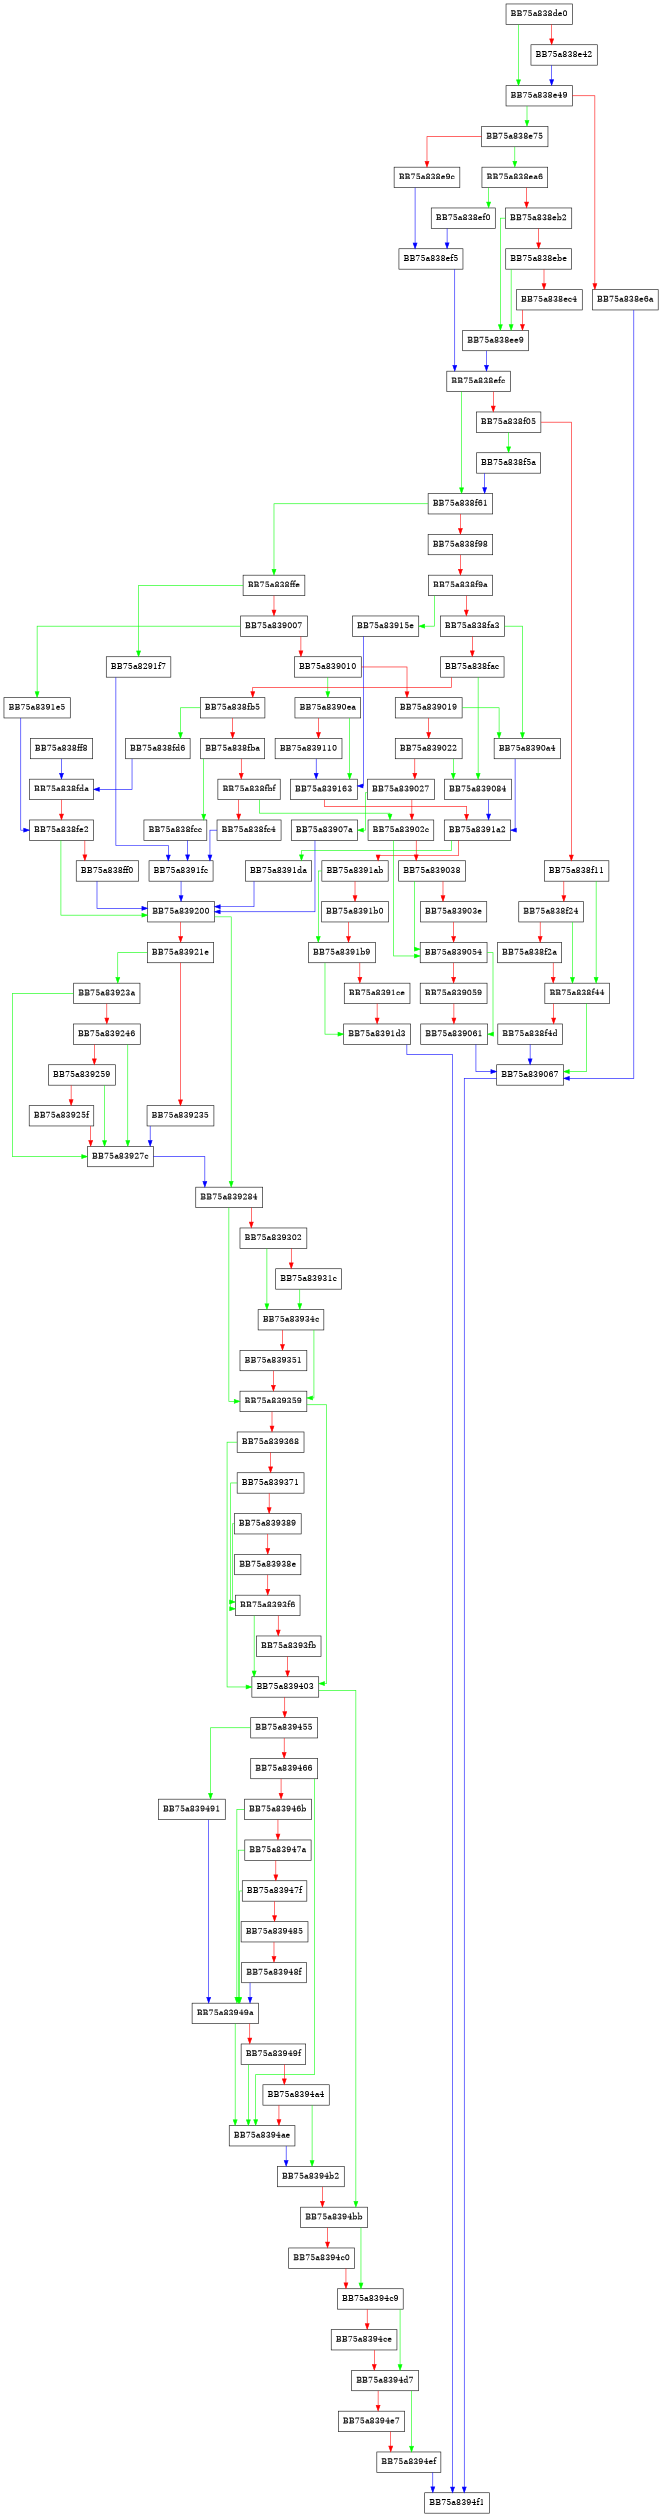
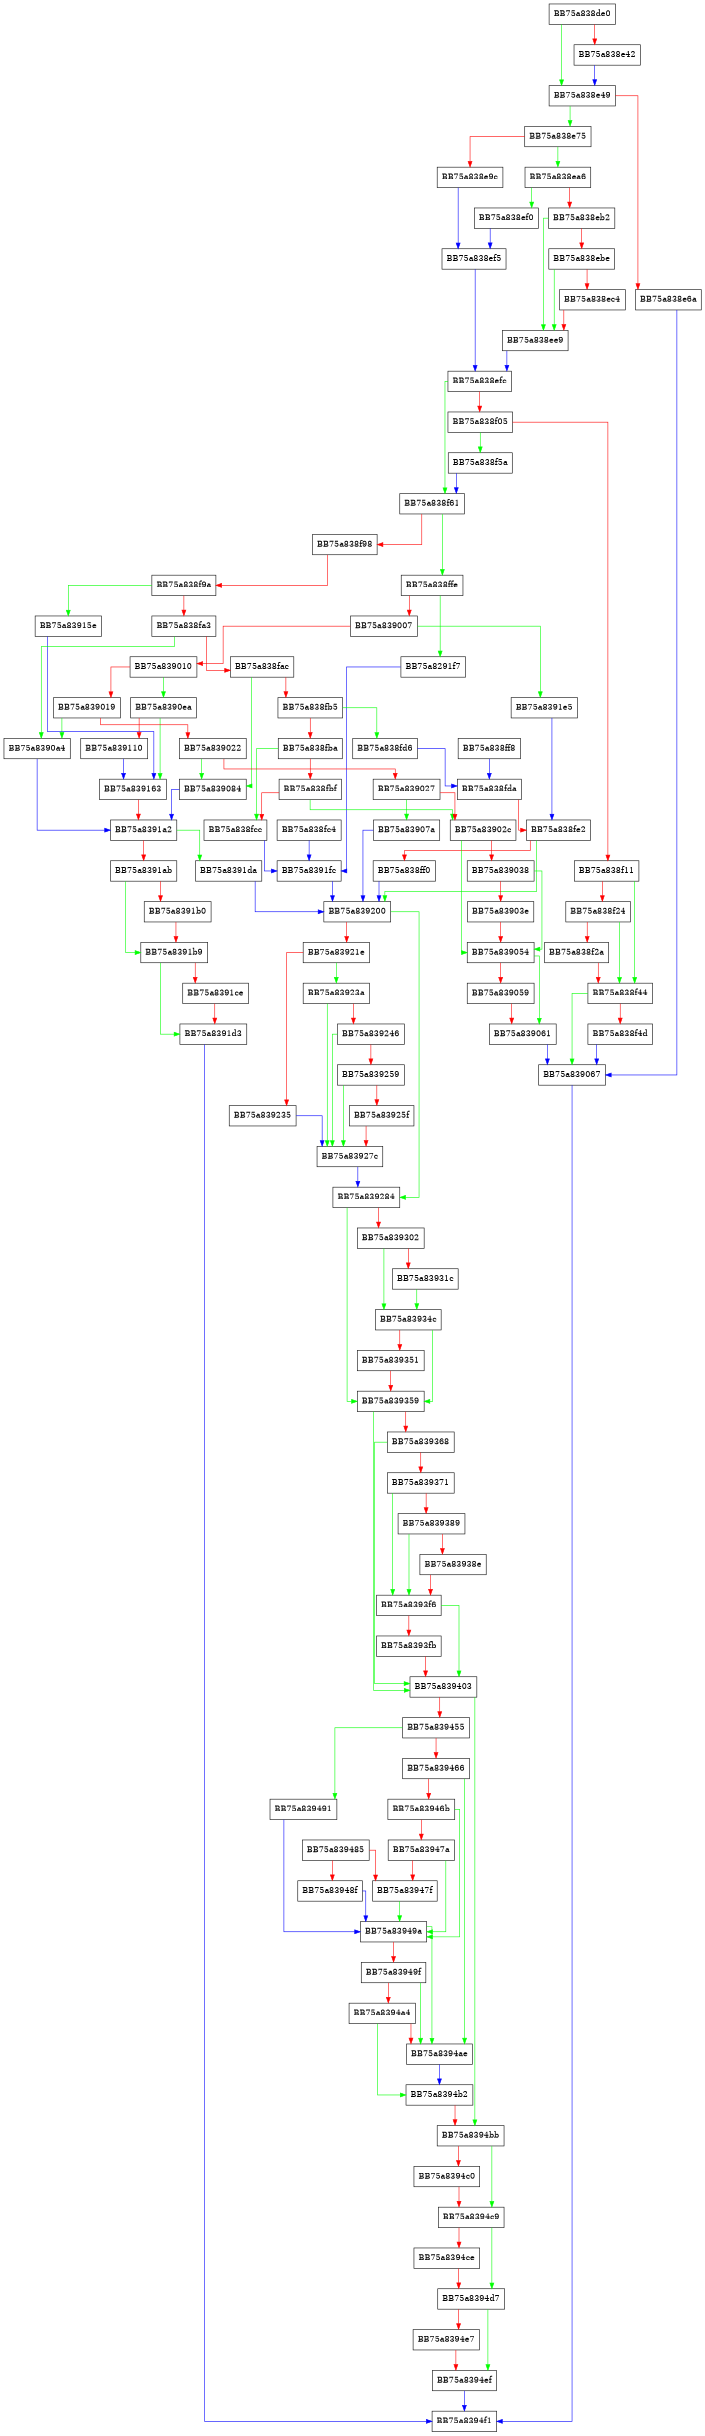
  digraph {
    splines=ortho
    node [shape=box]
    edge [color=red]
    BB75a838de0
    BB75a838e49
    BB75a838e42
    BB75a838e75
    BB75a838e6a
    BB75a838ea6
    BB75a838e9c
    BB75a839067
    BB75a838ef0
    BB75a838eb2
    BB75a838ef5
    BB75a8394f1
    BB75a838ee9
    BB75a838ebe
    BB75a838efc
    BB75a838f61
    BB75a838f05
    BB75a838ec4
    BB75a838ffe
    BB75a838f98
    BB75a838f5a
    BB75a838f11
    n23 [label=BB75a8291f7]
    BB75a839007
    BB75a838f9a
    BB75a838f44
    BB75a838f24
    BB75a838f4d
    BB75a838f2a
    BB75a8391fc
    BB75a8391e5
    BB75a839010
    BB75a838ff8
    BB75a838fda
    BB75a83915e
    BB75a838fa3
    BB75a838fe2
    BB75a839163
    BB75a8390a4
    BB75a838fac
    BB75a8391a2
    BB75a839084
    BB75a838fb5
    BB75a8391da
    BB75a8391ab
    BB75a838fd6
    BB75a838fba
    BB75a838fcc
    BB75a838fbf
    BB75a83902c
    BB75a838fc4
    BB75a839200
    BB75a839054
    BB75a839038
    BB75a839061
    BB75a839059
    BB75a83903e
    BB75a839284
    BB75a83921e
    BB75a838ff0
    BB75a839359
    BB75a839302
    BB75a83923a
    BB75a839235
    BB75a8390ea
    BB75a839019
    BB75a839110
    BB75a839022
    BB75a839027
    BB75a83907a
    BB75a8391b9
    BB75a8391b0
    BB75a8391d3
    BB75a8391ce
    BB75a839403
    BB75a839368
    BB75a83934c
    BB75a83931c
    BB75a83927c
    BB75a839246
    BB75a839259
    BB75a83925f
    BB75a8394bb
    BB75a839455
    BB75a839371
    BB75a839351
    BB75a8394c9
    BB75a8394c0
    BB75a839491
    BB75a839466
    BB75a8393f6
    BB75a839389
    BB75a8393fb
    BB75a83938e
    BB75a8394d7
    BB75a8394ce
    BB75a83949a
    BB75a8394ae
    BB75a83946b
    BB75a83949f
    BB75a8394b2
    BB75a83947a
    BB75a83947f
    BB75a8394a4
    BB75a839485
    BB75a83948f
    BB75a8394ef
    BB75a8394e7
    BB75a838de0 -> BB75a838e49 [color=green]
    BB75a838de0 -> BB75a838e42
    BB75a838e49 -> BB75a838e75 [color=green]
    BB75a838e49 -> BB75a838e6a
    BB75a838e42 -> BB75a838e49 [color=blue]
    BB75a838e75 -> BB75a838ea6 [color=green]
    BB75a838e75 -> BB75a838e9c
    BB75a838e6a -> BB75a839067 [color=blue]
    BB75a838ea6 -> BB75a838ef0 [color=green]
    BB75a838ea6 -> BB75a838eb2
    BB75a838e9c -> BB75a838ef5 [color=blue]
    BB75a839067 -> BB75a8394f1 [color=blue]
    BB75a838ef0 -> BB75a838ef5 [color=blue]
    BB75a838eb2 -> BB75a838ee9 [color=green]
    BB75a838eb2 -> BB75a838ebe
    BB75a838ef5 -> BB75a838efc [color=blue]
    BB75a838ee9 -> BB75a838efc [color=blue]
    BB75a838ebe -> BB75a838ee9 [color=green]
    BB75a838ebe -> BB75a838ec4
    BB75a838efc -> BB75a838f61 [color=green]
    BB75a838efc -> BB75a838f05
    BB75a838f61 -> BB75a838ffe [color=green]
    BB75a838f61 -> BB75a838f98
    BB75a838f05 -> BB75a838f5a [color=green]
    BB75a838f05 -> BB75a838f11
    BB75a838ec4 -> BB75a838ee9
    BB75a838ffe -> n23 [color=green]
    BB75a838ffe -> BB75a839007
    BB75a838f98 -> BB75a838f9a
    BB75a838f5a -> BB75a838f61 [color=blue]
    BB75a838f11 -> BB75a838f44 [color=green]
    BB75a838f11 -> BB75a838f24
    n23 -> BB75a8391fc [color=blue]
    BB75a839007 -> BB75a8391e5 [color=green]
    BB75a839007 -> BB75a839010
    BB75a838f9a -> BB75a83915e [color=green]
    BB75a838f9a -> BB75a838fa3
    BB75a838f44 -> BB75a839067 [color=green]
    BB75a838f44 -> BB75a838f4d
    BB75a838f24 -> BB75a838f44 [color=green]
    BB75a838f24 -> BB75a838f2a
    BB75a838f4d -> BB75a839067 [color=blue]
    BB75a838f2a -> BB75a838f44
    BB75a8391fc -> BB75a839200 [color=blue]
    BB75a8391e5 -> BB75a838fe2 [color=blue]
    BB75a839010 -> BB75a8390ea [color=green]
    BB75a839010 -> BB75a839019
    BB75a838ff8 -> BB75a838fda [color=blue]
    BB75a838fda -> BB75a838fe2
    BB75a83915e -> BB75a839163 [color=blue]
    BB75a838fa3 -> BB75a8390a4 [color=green]
    BB75a838fa3 -> BB75a838fac
    BB75a838fe2 -> BB75a839200 [color=green]
    BB75a838fe2 -> BB75a838ff0
    BB75a839163 -> BB75a8391a2
    BB75a8390a4 -> BB75a8391a2 [color=blue]
    BB75a838fac -> BB75a839084 [color=green]
    BB75a838fac -> BB75a838fb5
    BB75a8391a2 -> BB75a8391da [color=green]
    BB75a8391a2 -> BB75a8391ab
    BB75a839084 -> BB75a8391a2 [color=blue]
    BB75a838fb5 -> BB75a838fd6 [color=green]
    BB75a838fb5 -> BB75a838fba
    BB75a8391da -> BB75a839200 [color=blue]
    BB75a8391ab -> BB75a8391b9 [color=green]
    BB75a8391ab -> BB75a8391b0
    BB75a838fd6 -> BB75a838fda [color=blue]
    BB75a838fba -> BB75a838fcc [color=green]
    BB75a838fba -> BB75a838fbf
    BB75a838fcc -> BB75a8391fc [color=blue]
    BB75a838fbf -> BB75a83902c [color=green]
-   BB75a838fbf -> BB75a838fc4
+   BB75a838fbf -> BB75a838fcc
    BB75a83902c -> BB75a839054 [color=green]
    BB75a83902c -> BB75a839038
    BB75a838fc4 -> BB75a8391fc [color=blue]
    BB75a839200 -> BB75a839284 [color=green]
    BB75a839200 -> BB75a83921e
    BB75a839054 -> BB75a839061 [color=green]
    BB75a839054 -> BB75a839059
    BB75a839038 -> BB75a839054 [color=green]
    BB75a839038 -> BB75a83903e
    BB75a839061 -> BB75a839067 [color=blue]
    BB75a839059 -> BB75a839061
    BB75a83903e -> BB75a839054
    BB75a839284 -> BB75a839359 [color=green]
    BB75a839284 -> BB75a839302
    BB75a83921e -> BB75a83923a [color=green]
    BB75a83921e -> BB75a839235
    BB75a838ff0 -> BB75a839200 [color=blue]
    BB75a839359 -> BB75a839403 [color=green]
    BB75a839359 -> BB75a839368
    BB75a839302 -> BB75a83934c [color=green]
    BB75a839302 -> BB75a83931c
    BB75a83923a -> BB75a83927c [color=green]
    BB75a83923a -> BB75a839246
    BB75a839235 -> BB75a83927c [color=blue]
    BB75a8390ea -> BB75a839163 [color=green]
    BB75a8390ea -> BB75a839110
    BB75a839019 -> BB75a8390a4 [color=green]
    BB75a839019 -> BB75a839022
    BB75a839110 -> BB75a839163 [color=blue]
    BB75a839022 -> BB75a839084 [color=green]
    BB75a839022 -> BB75a839027
    BB75a839027 -> BB75a83902c
    BB75a839027 -> BB75a83907a [color=green]
    BB75a83907a -> BB75a839200 [color=blue]
    BB75a8391b9 -> BB75a8391d3 [color=green]
    BB75a8391b9 -> BB75a8391ce
    BB75a8391b0 -> BB75a8391b9
    BB75a8391d3 -> BB75a8394f1 [color=blue]
    BB75a8391ce -> BB75a8391d3
    BB75a839403 -> BB75a8394bb [color=green]
    BB75a839403 -> BB75a839455
    BB75a839368 -> BB75a839403 [color=green]
    BB75a839368 -> BB75a839371
    BB75a83934c -> BB75a839359 [color=green]
    BB75a83934c -> BB75a839351
    BB75a83931c -> BB75a83934c [color=green]
    BB75a83927c -> BB75a839284 [color=blue]
    BB75a839246 -> BB75a83927c [color=green]
    BB75a839246 -> BB75a839259
    BB75a839259 -> BB75a83927c [color=green]
    BB75a839259 -> BB75a83925f
    BB75a83925f -> BB75a83927c
    BB75a8394bb -> BB75a8394c9 [color=green]
    BB75a8394bb -> BB75a8394c0
    BB75a839455 -> BB75a839491 [color=green]
    BB75a839455 -> BB75a839466
    BB75a839371 -> BB75a8393f6 [color=green]
    BB75a839371 -> BB75a839389
    BB75a839351 -> BB75a839359
    BB75a8394c9 -> BB75a8394d7 [color=green]
    BB75a8394c9 -> BB75a8394ce
    BB75a8394c0 -> BB75a8394c9
    BB75a839491 -> BB75a83949a [color=blue]
    BB75a839466 -> BB75a8394ae [color=green]
    BB75a839466 -> BB75a83946b
    BB75a8393f6 -> BB75a839403 [color=green]
    BB75a8393f6 -> BB75a8393fb
    BB75a839389 -> BB75a8393f6 [color=green]
    BB75a839389 -> BB75a83938e
    BB75a8393fb -> BB75a839403
    BB75a83938e -> BB75a8393f6
    BB75a8394d7 -> BB75a8394ef [color=green]
    BB75a8394d7 -> BB75a8394e7
    BB75a8394ce -> BB75a8394d7
    BB75a83949a -> BB75a8394ae [color=green]
    BB75a83949a -> BB75a83949f
    BB75a8394ae -> BB75a8394b2 [color=blue]
    BB75a83946b -> BB75a83949a [color=green]
    BB75a83946b -> BB75a83947a
    BB75a83949f -> BB75a8394ae [color=green]
    BB75a83949f -> BB75a8394a4
    BB75a8394b2 -> BB75a8394bb
    BB75a83947a -> BB75a83949a [color=green]
    BB75a83947a -> BB75a83947f
    BB75a83947f -> BB75a83949a [color=green]
-   BB75a83947f -> BB75a839485
+   BB75a839485 -> BB75a83947f
    BB75a8394a4 -> BB75a8394ae
    BB75a8394a4 -> BB75a8394b2 [color=green]
    BB75a839485 -> BB75a83948f
    BB75a83948f -> BB75a83949a [color=blue]
    BB75a8394ef -> BB75a8394f1 [color=blue]
    BB75a8394e7 -> BB75a8394ef
  }
